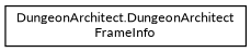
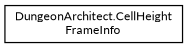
  digraph {
    rankdir=LR
    fontname=Lato
-   n1 [color=black fillcolor=white fontname=Lato fontsize=10 height=0.2 label="DungeonArchitect.DungeonArchitect\lFrameInfo" shape=record style=filled width=0.4]
+   n1 [color=black fillcolor=white fontname=Lato fontsize=10 height=0.2 label="DungeonArchitect.CellHeight\lFrameInfo" shape=record style=filled width=0.4]
  }
